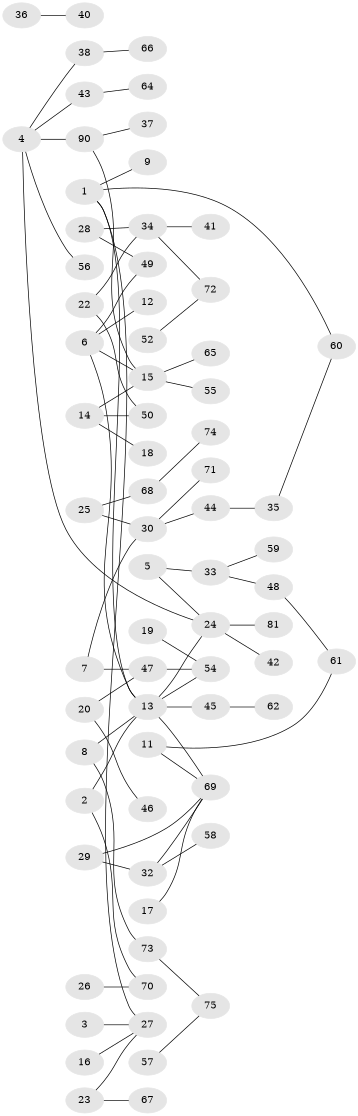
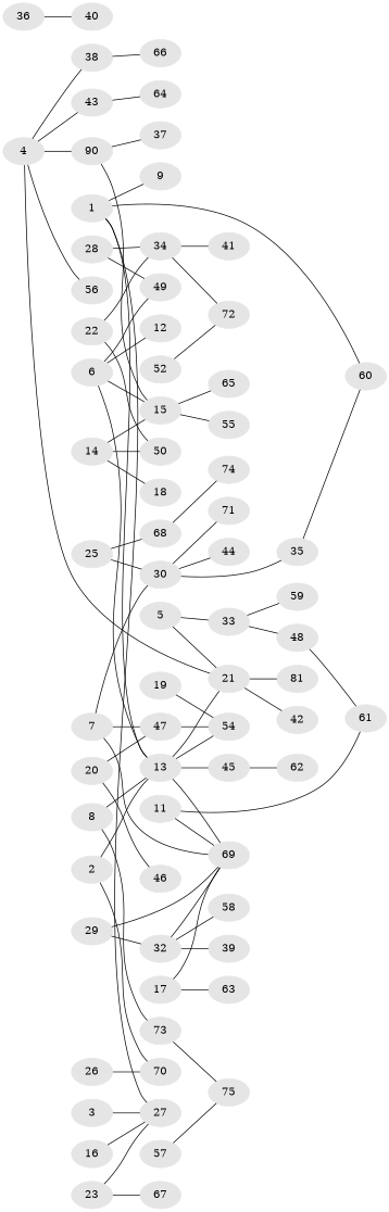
  graph {
    rankdir=LR
    node [color=gray90 style=filled]
    edge [weight=1.0]
    1
    9
    13
    27
    60
-   24
+   24 [label=21]
    69
    45
    54
    2
    70
    3
    n13 [label=90]
    4
    38
    43
    56
    15
    37
    n20 [label=81]
    42
    66
    64
    5
    33
    48
    59
    6
    12
    49
    55
    65
    7
    30
    47
    35
    44
    71
    8
    73
    75
    11
    61
    62
    14
    18
    50
    16
    17
+   63
    19
    20
    46
    36
    40
    22
    34
    41
    72
    23
    67
    26
    25
    68
    74
    28
    29
    32
+   39
    58
    52
    57
    1 -- 9
    1 -- 13
    1 -- 27
    1 -- 60
    13 -- 24
    13 -- 69
    13 -- 45
    13 -- 54
    24 -- n20
    24 -- 42
    45 -- 62
    2 -- 13
    2 -- 70
    3 -- 27
    n13 -- 15
    n13 -- 37
    4 -- 24
    4 -- n13
    4 -- 38
    4 -- 43
    4 -- 56
    38 -- 66
    43 -- 64
    15 -- 55
    15 -- 65
    5 -- 24
    5 -- 33
    33 -- 48
    33 -- 59
    48 -- 61
    6 -- 13
    6 -- 15
    6 -- 12 [weight=2.0]
    6 -- 49
+   7 -- 69
    7 -- 30
    7 -- 47
-   44 -- 35
+   30 -- 35
    30 -- 44
    30 -- 71
    47 -- 54
    35 -- 60
    8 -- 13
    8 -- 73
    73 -- 75
    11 -- 69
    11 -- 61
    14 -- 15
    14 -- 18
    14 -- 50
    16 -- 27
    17 -- 69
+   17 -- 63
    19 -- 54
    20 -- 47
    20 -- 46
    36 -- 40
    22 -- 50
    22 -- 34
    34 -- 41
    34 -- 72
    23 -- 27
    23 -- 67
    26 -- 70
    25 -- 30
    25 -- 68
    68 -- 74
    28 -- 49
    28 -- 34
    29 -- 69
    29 -- 32
    32 -- 69
+   32 -- 39
    32 -- 58
    52 -- 72
    57 -- 75
  }
